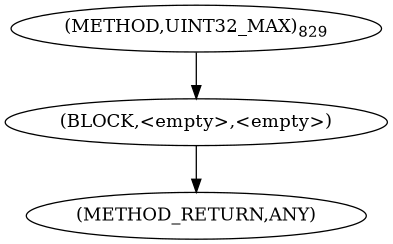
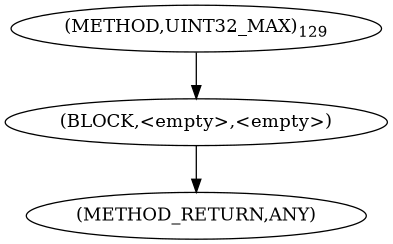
  digraph {
-   n1 [label=<(METHOD,UINT32_MAX)<SUB>829</SUB>>]
+   n1 [label=<(METHOD,UINT32_MAX)<SUB>129</SUB>>]
    n2 [label=<(BLOCK,&lt;empty&gt;,&lt;empty&gt;)>]
    n3 [label=<(METHOD_RETURN,ANY)>]
    n1 -> n2
    n2 -> n3
  }
